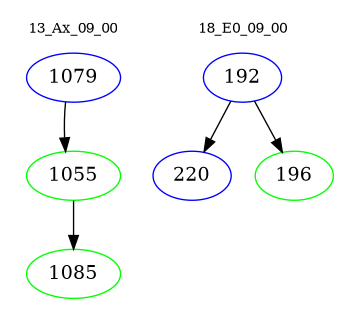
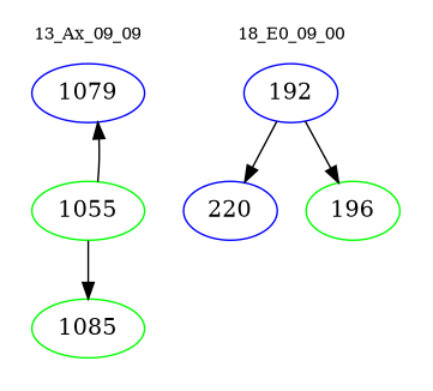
  digraph {
    node [color=blue]
    edge [color=black]
    n1 [label=1079]
    n2 [color=green label=1055]
    n3 [color=green label=1085]
    n4 [label=192]
    n5 [label=220]
    n6 [color=green label=196]
    subgraph cluster_1 {
      color=white
      fontsize=10
-     label="13_Ax_09_00"
+     label="13_Ax_09_09"
      n1
      n2
      n3
    }
    subgraph cluster_2 {
      color=white
      fontsize=10
      label="18_E0_09_00"
      n4
      n5
      n6
    }
-   n1 -> n2
+   n2 -> n1
    n2 -> n3
    n4 -> n5
    n4 -> n6
  }
